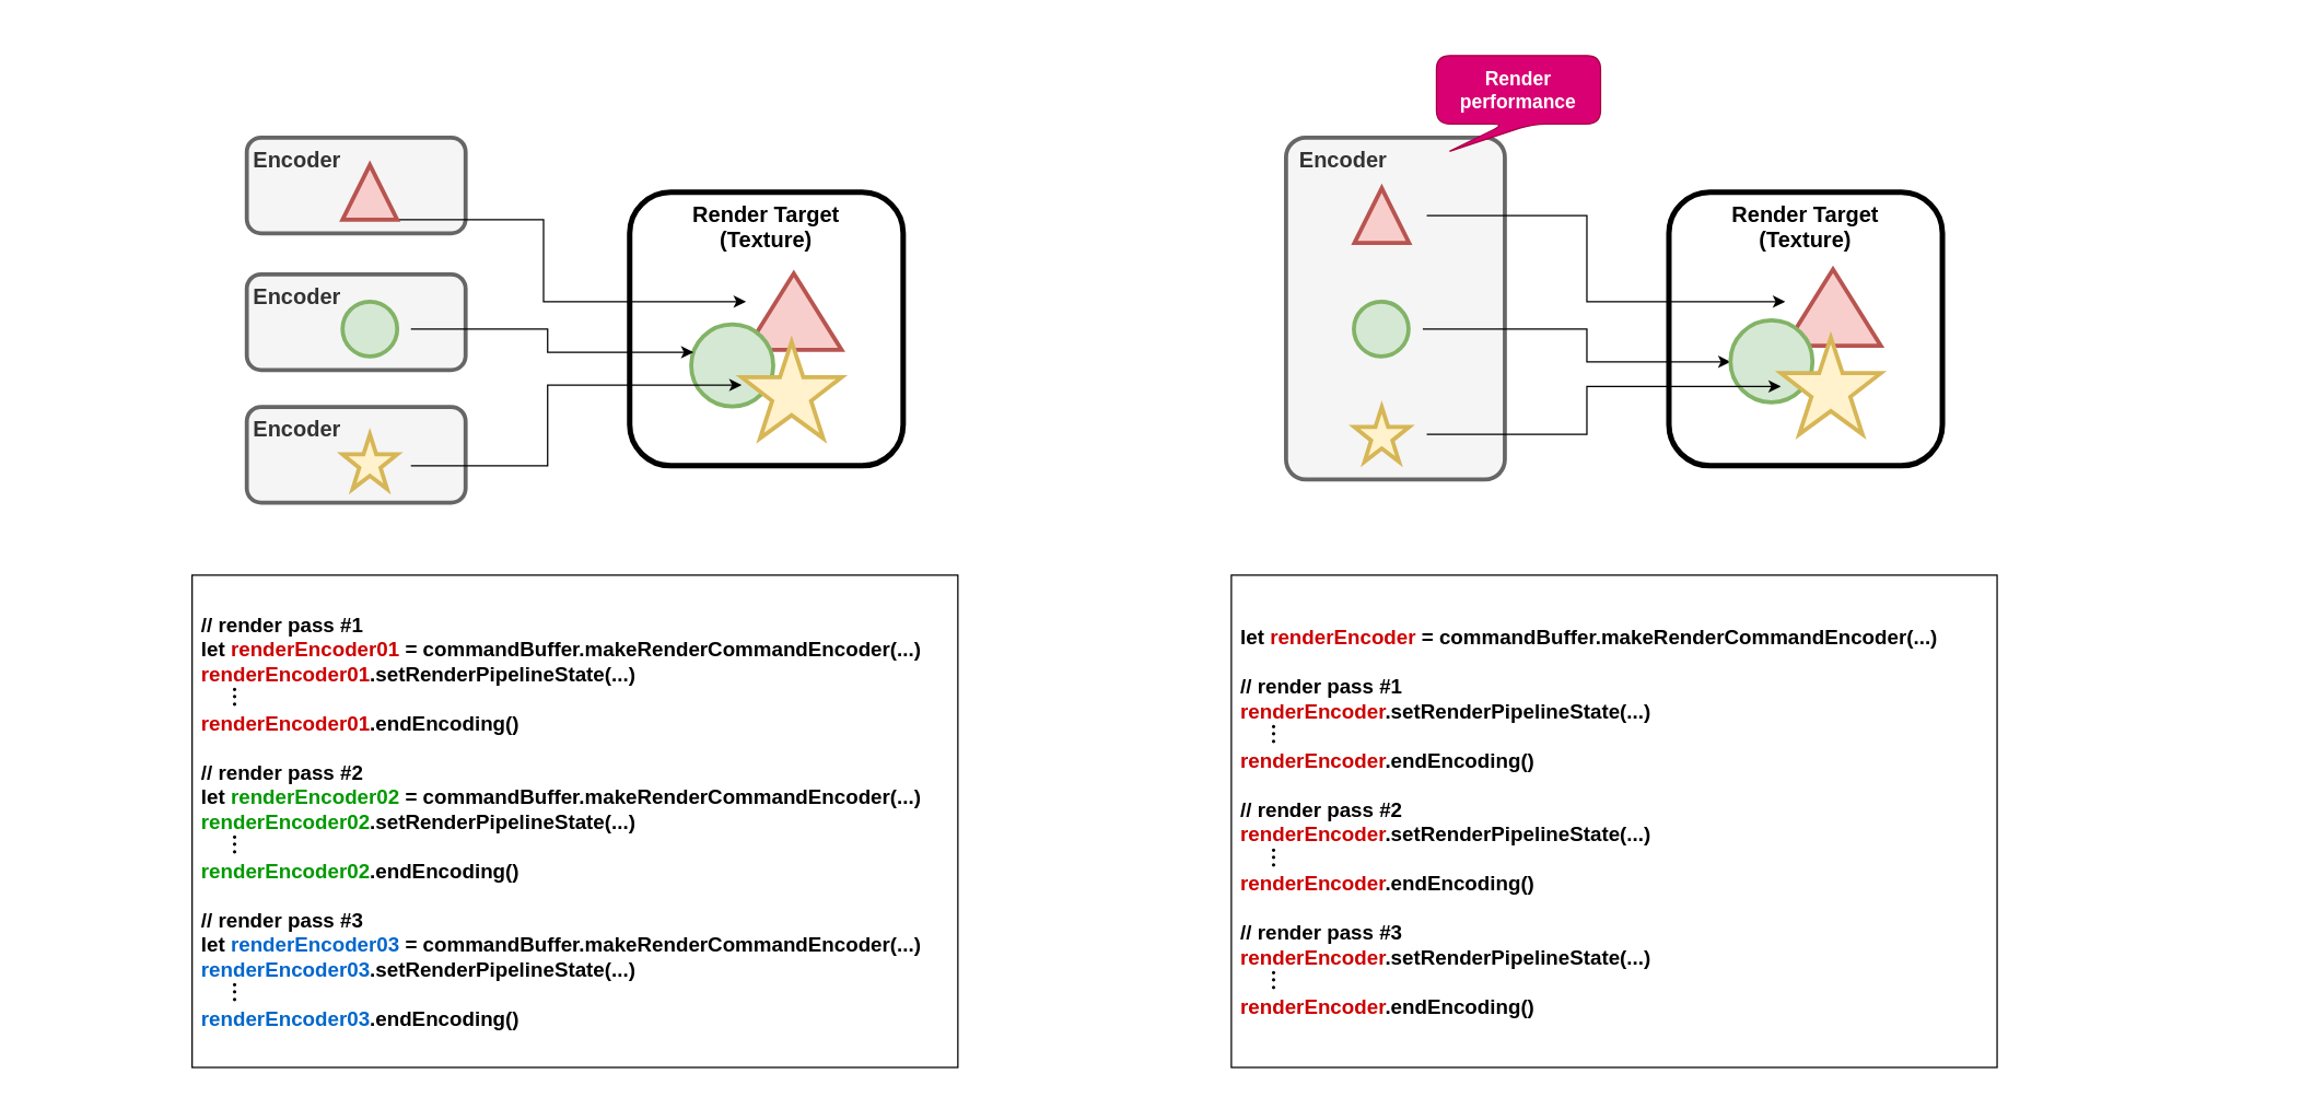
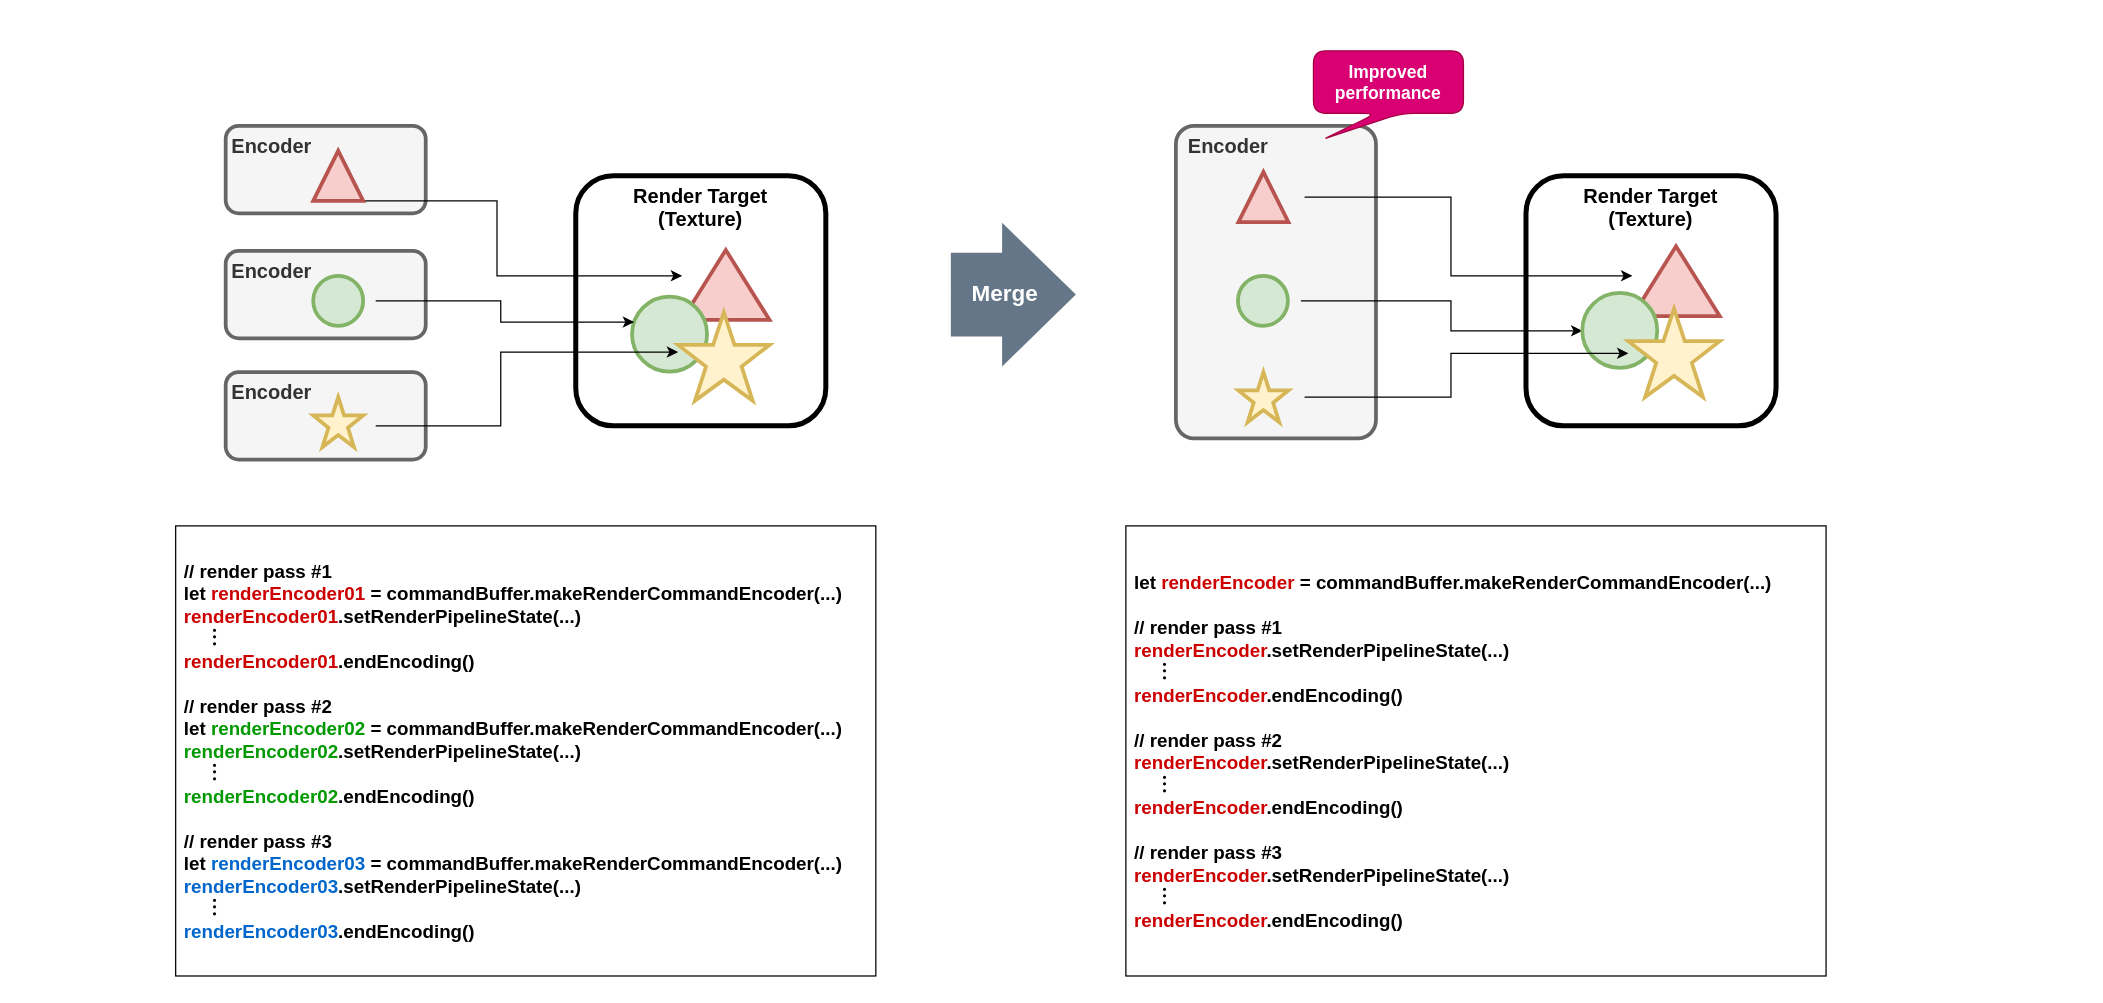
  <mxCell id="0" />
  <mxCell id="1" parent="0" />
  <mxCell id="2" value="Encoder" style="rounded=1;whiteSpace=wrap;html=1;strokeWidth=3;fillColor=#f5f5f5;fontColor=#333333;strokeColor=#666666;verticalAlign=top;fontStyle=1;fontSize=16;align=left;spacingLeft=3;" vertex="1" parent="1"><mxGeometry x="180" y="297" width="160" height="70" as="geometry" /></mxCell>
  <mxCell id="3" value="Encoder" style="rounded=1;whiteSpace=wrap;html=1;strokeWidth=3;fillColor=#f5f5f5;fontColor=#333333;strokeColor=#666666;verticalAlign=top;fontStyle=1;fontSize=16;align=left;spacingLeft=3;" vertex="1" parent="1"><mxGeometry x="180" y="200" width="160" height="70" as="geometry" /></mxCell>
  <mxCell id="4" value="Encoder" style="rounded=1;whiteSpace=wrap;html=1;strokeWidth=3;fillColor=#f5f5f5;fontColor=#333333;strokeColor=#666666;verticalAlign=top;fontStyle=1;fontSize=16;align=left;spacingLeft=3;" vertex="1" parent="1"><mxGeometry x="180" y="100" width="160" height="70" as="geometry" /></mxCell>
  <mxCell id="5" value="Render Target&lt;br style=&quot;border-color: var(--border-color); font-size: 16px;&quot;&gt;&lt;span style=&quot;font-size: 16px;&quot;&gt;(Texture)&lt;/span&gt;" style="rounded=1;whiteSpace=wrap;html=1;strokeWidth=4;fontStyle=1;fontSize=16;verticalAlign=top;" vertex="1" parent="1"><mxGeometry x="460" y="140" width="200" height="200" as="geometry" /></mxCell>
  <mxCell id="6" style="edgeStyle=orthogonalEdgeStyle;rounded=0;orthogonalLoop=1;jettySize=auto;html=1;" edge="1" parent="1" target="7"><mxGeometry relative="1" as="geometry"><Array as="points"><mxPoint x="397" y="160" /><mxPoint x="397" y="220" /></Array><mxPoint x="277.11" y="159.999" as="sourcePoint" /><mxPoint x="563.16" y="236" as="targetPoint" /></mxGeometry></mxCell>
  <mxCell id="7" value="" style="verticalLabelPosition=bottom;verticalAlign=top;html=1;shape=mxgraph.basic.acute_triangle;dx=0.5;strokeWidth=3;fillColor=#f8cecc;strokeColor=#b85450;" vertex="1" parent="1"><mxGeometry x="545" y="199.32" width="70" height="56" as="geometry" /></mxCell>
  <mxCell id="8" value="" style="ellipse;whiteSpace=wrap;html=1;aspect=fixed;strokeWidth=3;fillColor=#d5e8d4;strokeColor=#82b366;" vertex="1" parent="1"><mxGeometry x="505" y="236.66" width="60" height="60" as="geometry" /></mxCell>
  <mxCell id="9" value="" style="verticalLabelPosition=bottom;verticalAlign=top;html=1;shape=mxgraph.basic.star;fillColor=#fff2cc;strokeWidth=3;strokeColor=#d6b656;" vertex="1" parent="1"><mxGeometry x="541.83" y="249.32" width="73.17" height="70.68" as="geometry" /></mxCell>
  <mxCell id="10" value="" style="verticalLabelPosition=bottom;verticalAlign=top;html=1;shape=mxgraph.basic.acute_triangle;dx=0.5;strokeWidth=3;fillColor=#f8cecc;strokeColor=#b85450;" vertex="1" parent="1"><mxGeometry x="250" y="120" width="40" height="40" as="geometry" /></mxCell>
  <mxCell id="11" value="" style="ellipse;whiteSpace=wrap;html=1;aspect=fixed;strokeWidth=3;fillColor=#d5e8d4;strokeColor=#82b366;" vertex="1" parent="1"><mxGeometry x="250" y="220" width="40" height="40" as="geometry" /></mxCell>
  <mxCell id="12" value="" style="verticalLabelPosition=bottom;verticalAlign=top;html=1;shape=mxgraph.basic.star;fillColor=#fff2cc;strokeWidth=3;strokeColor=#d6b656;" vertex="1" parent="1"><mxGeometry x="250" y="317" width="40" height="40" as="geometry" /></mxCell>
  <mxCell id="13" style="edgeStyle=orthogonalEdgeStyle;rounded=0;orthogonalLoop=1;jettySize=auto;html=1;" edge="1" parent="1" source="29" target="8"><mxGeometry relative="1" as="geometry"><Array as="points"><mxPoint x="400" y="240" /><mxPoint x="400" y="257" /></Array></mxGeometry></mxCell>
  <mxCell id="14" style="edgeStyle=orthogonalEdgeStyle;rounded=0;orthogonalLoop=1;jettySize=auto;html=1;" edge="1" parent="1" source="30" target="9"><mxGeometry relative="1" as="geometry"><Array as="points"><mxPoint x="400" y="340" /><mxPoint x="400" y="281" /></Array></mxGeometry></mxCell>
  <mxCell id="15" value="" style="rounded=0;whiteSpace=wrap;html=1;fillColor=none;strokeColor=none;" vertex="1" parent="1"><mxGeometry width="40" height="40" as="geometry" x="20" y="20" /></mxCell>
  <mxCell id="16" value="" style="rounded=0;whiteSpace=wrap;html=1;fillColor=none;strokeColor=none;" vertex="1" parent="1"><mxGeometry x="1620" width="40" height="40" as="geometry" y="20" /></mxCell>
  <mxCell id="17" value="Encoder" style="rounded=1;whiteSpace=wrap;html=1;strokeWidth=3;fillColor=#f5f5f5;fontColor=#333333;strokeColor=#666666;verticalAlign=top;fontStyle=1;fontSize=16;align=left;spacingLeft=8;arcSize=9;" vertex="1" parent="1"><mxGeometry x="940" y="100" width="160" height="250" as="geometry" /></mxCell>
  <mxCell id="18" value="Render Target&lt;br style=&quot;border-color: var(--border-color);&quot;&gt;(Texture)" style="rounded=1;whiteSpace=wrap;html=1;strokeWidth=4;fontStyle=1;fontSize=16;verticalAlign=top;" vertex="1" parent="1"><mxGeometry x="1220" y="140" width="200" height="200" as="geometry" /></mxCell>
  <mxCell id="19" style="edgeStyle=orthogonalEdgeStyle;rounded=0;orthogonalLoop=1;jettySize=auto;html=1;" edge="1" parent="1" source="31" target="34"><mxGeometry relative="1" as="geometry"><Array as="points"><mxPoint x="1160" y="157" /><mxPoint x="1160" y="220" /></Array></mxGeometry></mxCell>
  <mxCell id="20" value="" style="verticalLabelPosition=bottom;verticalAlign=top;html=1;shape=mxgraph.basic.acute_triangle;dx=0.5;strokeWidth=3;fillColor=#f8cecc;strokeColor=#b85450;" vertex="1" parent="1"><mxGeometry x="990" y="137" width="40" height="40" as="geometry" /></mxCell>
  <mxCell id="21" value="" style="ellipse;whiteSpace=wrap;html=1;aspect=fixed;strokeWidth=3;fillColor=#d5e8d4;strokeColor=#82b366;" vertex="1" parent="1"><mxGeometry x="989.6" y="220" width="40" height="40" as="geometry" /></mxCell>
  <mxCell id="22" value="" style="verticalLabelPosition=bottom;verticalAlign=top;html=1;shape=mxgraph.basic.star;fillColor=#fff2cc;strokeWidth=3;strokeColor=#d6b656;" vertex="1" parent="1"><mxGeometry x="990" y="297" width="40" height="40" as="geometry" /></mxCell>
  <mxCell id="23" style="edgeStyle=orthogonalEdgeStyle;rounded=0;orthogonalLoop=1;jettySize=auto;html=1;" edge="1" parent="1" source="32" target="35"><mxGeometry relative="1" as="geometry"><Array as="points"><mxPoint x="1160" y="240" /><mxPoint x="1160" y="264" /></Array></mxGeometry></mxCell>
- <mxCell id="24" value="Render performance" style="shape=callout;whiteSpace=wrap;html=1;perimeter=calloutPerimeter;rounded=1;flipH=0;flipV=0;strokeWidth=1;fillColor=#d80073;strokeColor=#A50040;fontStyle=1;fontSize=14;position2=0.08;size=20;position=0.42;fontColor=#ffffff;" vertex="1" parent="1"><mxGeometry x="1050" y="40" width="120" height="70" as="geometry" /></mxCell>
+ <mxCell id="24" value="Improved performance" style="shape=callout;whiteSpace=wrap;html=1;perimeter=calloutPerimeter;rounded=1;flipH=0;flipV=0;strokeWidth=1;fillColor=#d80073;strokeColor=#A50040;fontStyle=1;fontSize=14;position2=0.08;size=20;position=0.42;fontColor=#ffffff;" vertex="1" parent="1"><mxGeometry x="1050" y="40" width="120" height="70" as="geometry" /></mxCell>
  <mxCell id="25" value="&lt;div style=&quot;font-size: 15px;&quot;&gt;// render pass #1&lt;/div&gt;&lt;div style=&quot;font-size: 15px;&quot;&gt;let &lt;font color=&quot;#cc0000&quot;&gt;renderEncoder01 &lt;/font&gt;= commandBuffer.makeRenderCommandEncoder(...)&lt;/div&gt;&lt;div style=&quot;font-size: 15px;&quot;&gt;&lt;font color=&quot;#cc0000&quot;&gt;renderEncoder01&lt;/font&gt;.setRenderPipelineState(...)&lt;/div&gt;&lt;div style=&quot;font-size: 15px;&quot;&gt;&amp;nbsp; &amp;nbsp; ︙&lt;/div&gt;&lt;div style=&quot;font-size: 15px;&quot;&gt;&lt;font color=&quot;#cc0000&quot;&gt;renderEncoder01&lt;/font&gt;.endEncoding()&lt;/div&gt;&lt;div style=&quot;font-size: 15px;&quot;&gt;&lt;br style=&quot;font-size: 15px;&quot;&gt;&lt;/div&gt;&lt;div style=&quot;font-size: 15px;&quot;&gt;// render pass #2&lt;/div&gt;&lt;div style=&quot;font-size: 15px;&quot;&gt;let &lt;font color=&quot;#009900&quot;&gt;renderEncoder02 &lt;/font&gt;= commandBuffer.makeRenderCommandEncoder(...)&lt;/div&gt;&lt;div style=&quot;font-size: 15px;&quot;&gt;&lt;font color=&quot;#009900&quot;&gt;renderEncoder02&lt;/font&gt;.setRenderPipelineState(...)&lt;/div&gt;&lt;div style=&quot;font-size: 15px;&quot;&gt;&amp;nbsp; &amp;nbsp; ︙&lt;/div&gt;&lt;div style=&quot;font-size: 15px;&quot;&gt;&lt;font color=&quot;#009900&quot;&gt;renderEncoder02&lt;/font&gt;.endEncoding()&lt;/div&gt;&lt;div style=&quot;font-size: 15px;&quot;&gt;&lt;br&gt;&lt;/div&gt;&lt;div style=&quot;font-size: 15px;&quot;&gt;&lt;div style=&quot;border-color: var(--border-color);&quot;&gt;// render pass #3&lt;/div&gt;&lt;div style=&quot;border-color: var(--border-color);&quot;&gt;let &lt;font color=&quot;#0066cc&quot;&gt;renderEncoder03 &lt;/font&gt;= commandBuffer.makeRenderCommandEncoder(...)&lt;/div&gt;&lt;div style=&quot;border-color: var(--border-color);&quot;&gt;&lt;font color=&quot;#0066cc&quot;&gt;renderEncoder03&lt;/font&gt;.setRenderPipelineState(...)&lt;/div&gt;&lt;div style=&quot;border-color: var(--border-color);&quot;&gt;&amp;nbsp; &amp;nbsp; ︙&lt;/div&gt;&lt;div style=&quot;border-color: var(--border-color);&quot;&gt;&lt;font color=&quot;#0066cc&quot;&gt;renderEncoder03&lt;/font&gt;.endEncoding()&lt;/div&gt;&lt;/div&gt;" style="rounded=0;whiteSpace=wrap;html=1;align=left;fontSize=15;fontStyle=1;arcSize=9;spacingLeft=5;" vertex="1" parent="1"><mxGeometry x="140" y="420" width="560" height="360" as="geometry" /></mxCell>
  <mxCell id="26" value="&lt;div style=&quot;&quot;&gt;&lt;div style=&quot;&quot;&gt;let &lt;font color=&quot;#cc0000&quot;&gt;renderEncoder &lt;/font&gt;= commandBuffer.makeRenderCommandEncoder(...)&lt;/div&gt;&lt;div style=&quot;&quot;&gt;&lt;br&gt;&lt;/div&gt;&lt;div style=&quot;&quot;&gt;// render pass #1&lt;/div&gt;&lt;div style=&quot;&quot;&gt;&lt;font color=&quot;#cc0000&quot;&gt;renderEncoder&lt;/font&gt;.setRenderPipelineState(...)&lt;/div&gt;&lt;div style=&quot;&quot;&gt;&amp;nbsp; &amp;nbsp; ︙&lt;/div&gt;&lt;div style=&quot;&quot;&gt;&lt;font color=&quot;#cc0000&quot;&gt;renderEncoder&lt;/font&gt;.endEncoding()&lt;/div&gt;&lt;div style=&quot;&quot;&gt;&lt;br&gt;&lt;/div&gt;&lt;div style=&quot;&quot;&gt;// render pass #2&lt;/div&gt;&lt;div style=&quot;&quot;&gt;&lt;font color=&quot;#cc0000&quot;&gt;renderEncoder&lt;/font&gt;.setRenderPipelineState(...)&lt;/div&gt;&lt;div style=&quot;&quot;&gt;&amp;nbsp; &amp;nbsp; ︙&lt;/div&gt;&lt;div style=&quot;&quot;&gt;&lt;font color=&quot;#cc0000&quot;&gt;renderEncoder&lt;/font&gt;.endEncoding()&lt;/div&gt;&lt;div style=&quot;&quot;&gt;&lt;br&gt;&lt;/div&gt;&lt;div style=&quot;&quot;&gt;&lt;div style=&quot;border-color: var(--border-color);&quot;&gt;// render pass #3&lt;/div&gt;&lt;div style=&quot;border-color: var(--border-color);&quot;&gt;&lt;font color=&quot;#cc0000&quot;&gt;renderEncoder&lt;/font&gt;.setRenderPipelineState(...)&lt;/div&gt;&lt;div style=&quot;border-color: var(--border-color);&quot;&gt;&amp;nbsp; &amp;nbsp; ︙&lt;/div&gt;&lt;div style=&quot;border-color: var(--border-color);&quot;&gt;&lt;font color=&quot;#cc0000&quot;&gt;renderEncoder&lt;/font&gt;.endEncoding()&lt;/div&gt;&lt;/div&gt;&lt;/div&gt;" style="rounded=0;whiteSpace=wrap;html=1;align=left;fontSize=15;fontStyle=1;arcSize=9;spacingLeft=5;" vertex="1" parent="1"><mxGeometry x="900" y="420" width="560" height="360" as="geometry" /></mxCell>
+ <mxCell id="27" value="Merge" style="shape=singleArrow;whiteSpace=wrap;html=1;arrowWidth=0.583;arrowSize=0.59;fontStyle=1;fontSize=18;fillColor=#647687;strokeColor=none;fontColor=#ffffff;align=left;spacingLeft=15;gradientColor=none;gradientDirection=west;" vertex="1" parent="1"><mxGeometry x="760" y="177.5" width="100" height="115" as="geometry" /></mxCell>
  <mxCell id="28" value="" style="shape=image;html=1;verticalAlign=top;verticalLabelPosition=bottom;labelBackgroundColor=#ffffff;imageAspect=0;aspect=fixed;image=https://cdn4.iconfinder.com/data/icons/48-bubbles/48/17.Brush-128.png;imageBorder=none;" vertex="1" parent="1"><mxGeometry x="260" y="120" width="40" height="40" as="geometry" /></mxCell>
  <mxCell id="29" value="" style="shape=image;html=1;verticalAlign=top;verticalLabelPosition=bottom;labelBackgroundColor=#ffffff;imageAspect=0;aspect=fixed;image=https://cdn4.iconfinder.com/data/icons/48-bubbles/48/17.Brush-128.png;imageBorder=none;" vertex="1" parent="1"><mxGeometry x="260" y="220" width="40" height="40" as="geometry" /></mxCell>
  <mxCell id="30" value="" style="shape=image;html=1;verticalAlign=top;verticalLabelPosition=bottom;labelBackgroundColor=#ffffff;imageAspect=0;aspect=fixed;image=https://cdn4.iconfinder.com/data/icons/48-bubbles/48/17.Brush-128.png;imageBorder=none;" vertex="1" parent="1"><mxGeometry x="260" y="320" width="40" height="40" as="geometry" /></mxCell>
  <mxCell id="31" value="" style="shape=image;html=1;verticalAlign=top;verticalLabelPosition=bottom;labelBackgroundColor=#ffffff;imageAspect=0;aspect=fixed;image=https://cdn4.iconfinder.com/data/icons/48-bubbles/48/17.Brush-128.png;imageBorder=none;" vertex="1" parent="1"><mxGeometry x="1002.9" y="140" width="40" height="40" as="geometry" /></mxCell>
  <mxCell id="32" value="" style="shape=image;html=1;verticalAlign=top;verticalLabelPosition=bottom;labelBackgroundColor=#ffffff;imageAspect=0;aspect=fixed;image=https://cdn4.iconfinder.com/data/icons/48-bubbles/48/17.Brush-128.png;imageBorder=none;" vertex="1" parent="1"><mxGeometry x="1000" y="220" width="40" height="40" as="geometry" /></mxCell>
  <mxCell id="33" value="" style="shape=image;html=1;verticalAlign=top;verticalLabelPosition=bottom;labelBackgroundColor=#ffffff;imageAspect=0;aspect=fixed;image=https://cdn4.iconfinder.com/data/icons/48-bubbles/48/17.Brush-128.png;imageBorder=none;" vertex="1" parent="1"><mxGeometry x="1002.9" y="300" width="40" height="40" as="geometry" /></mxCell>
  <mxCell id="34" value="" style="verticalLabelPosition=bottom;verticalAlign=top;html=1;shape=mxgraph.basic.acute_triangle;dx=0.5;strokeWidth=3;fillColor=#f8cecc;strokeColor=#b85450;" vertex="1" parent="1"><mxGeometry x="1305" y="196.32" width="70" height="56" as="geometry" /></mxCell>
  <mxCell id="35" value="" style="ellipse;whiteSpace=wrap;html=1;aspect=fixed;strokeWidth=3;fillColor=#d5e8d4;strokeColor=#82b366;" vertex="1" parent="1"><mxGeometry x="1265" y="233.66" width="60" height="60" as="geometry" /></mxCell>
  <mxCell id="36" value="" style="verticalLabelPosition=bottom;verticalAlign=top;html=1;shape=mxgraph.basic.star;fillColor=#fff2cc;strokeWidth=3;strokeColor=#d6b656;" vertex="1" parent="1"><mxGeometry x="1301.83" y="246.32" width="73.17" height="70.68" as="geometry" /></mxCell>
  <mxCell id="37" style="edgeStyle=orthogonalEdgeStyle;rounded=0;orthogonalLoop=1;jettySize=auto;html=1;" edge="1" parent="1" source="33" target="36"><mxGeometry relative="1" as="geometry"><Array as="points"><mxPoint x="1160" y="317" /><mxPoint x="1160" y="282" /></Array></mxGeometry></mxCell>
